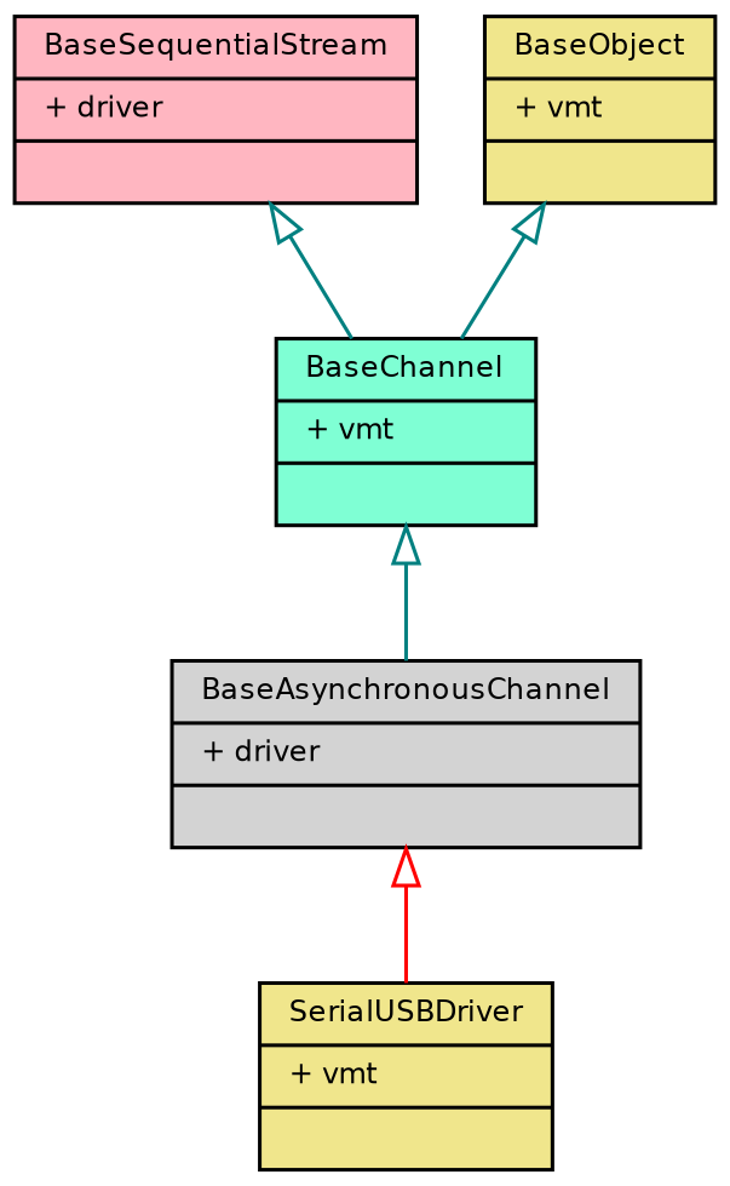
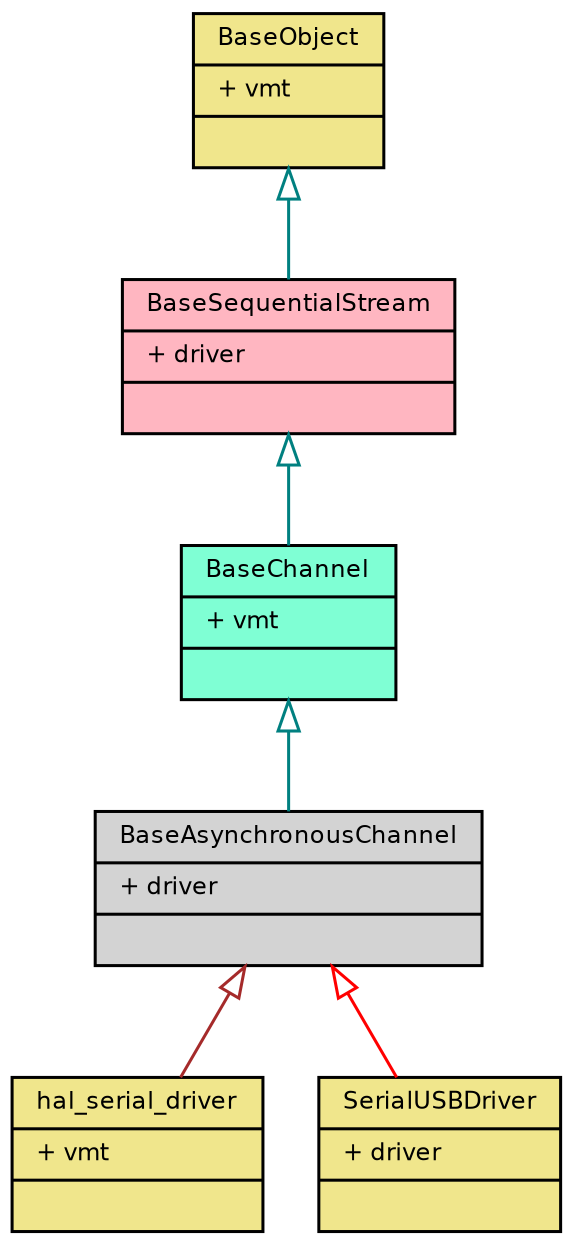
  digraph {
    node [color=black fillcolor=khaki fontname=Helvetica fontsize=8 shape=record style=filled]
    edge [arrowtail=onormal color=teal dir=back fontname=Helvetica fontsize=8 labelfontname=Helvetica labelfontsize=8 style=solid]
    n1 [fillcolor=aquamarine fontcolor=black height=0.2 label="{BaseChannel\n|+ vmt\l|}" width=0.4]
    n2 [fillcolor=lightgrey height=0.2 label="{BaseAsynchronousChannel\n|+ driver\l|}" width=0.4]
-   n4 [height=0.2 label="{SerialUSBDriver\n|+ vmt\l|}" width=0.4]
+   n3 [height=0.2 label="{hal_serial_driver\n|+ vmt\l|}" width=0.4]
+   n4 [height=0.2 label="{SerialUSBDriver\n|+ driver\l|}" width=0.4]
    n5 [fillcolor=lightpink height=0.2 label="{BaseSequentialStream\n|+ driver\l|}" width=0.4]
    n6 [height=0.2 label="{BaseObject\n|+ vmt\l|}" width=0.4]
    n1 -> n2
+   n2 -> n3 [color=brown]
    n2 -> n4 [color=red]
    n5 -> n1
-   n6 -> n1
+   n6 -> n5
  }
